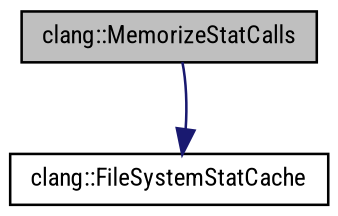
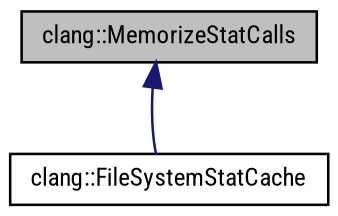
  digraph {
    fontname="Roboto Condensed"
    node [color=black fontname="Roboto Condensed" fontsize=10 shape=record]
    n1 [fillcolor=grey75 fontcolor=black height=0.2 label="clang::MemorizeStatCalls" style=filled width=0.4]
    n2 [height=0.2 label="clang::FileSystemStatCache" width=0.4]
-   n2 -> n1 [color=midnightblue dir=back fontname="Roboto Condensed" fontsize=10 labelfontname=Helvetica labelfontsize=10 style=solid]
+   n1 -> n2 [color=midnightblue dir=back fontname="Roboto Condensed" fontsize=10 labelfontname=Helvetica labelfontsize=10 style=solid]
  }
